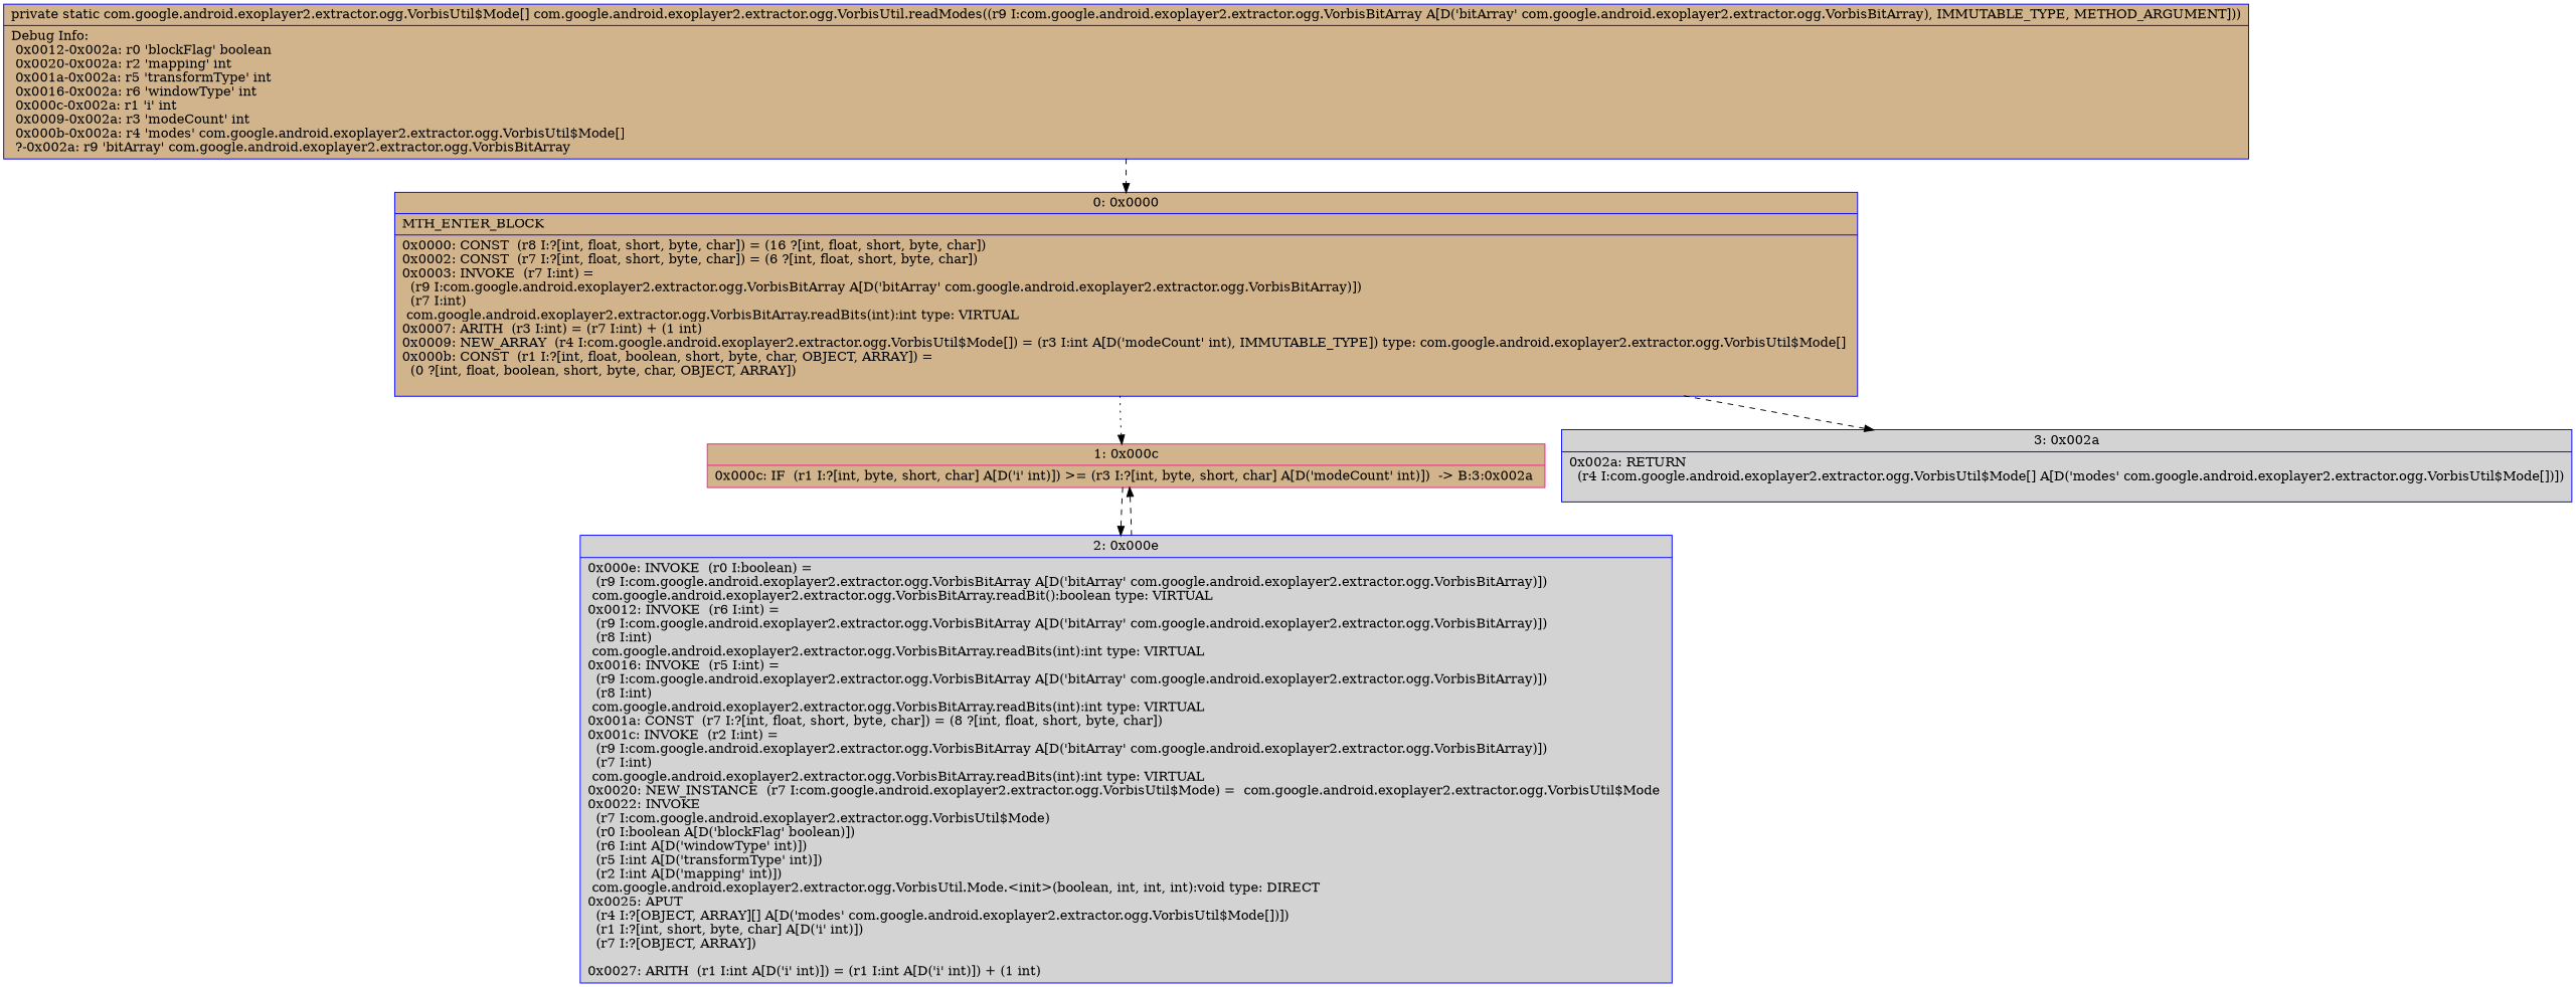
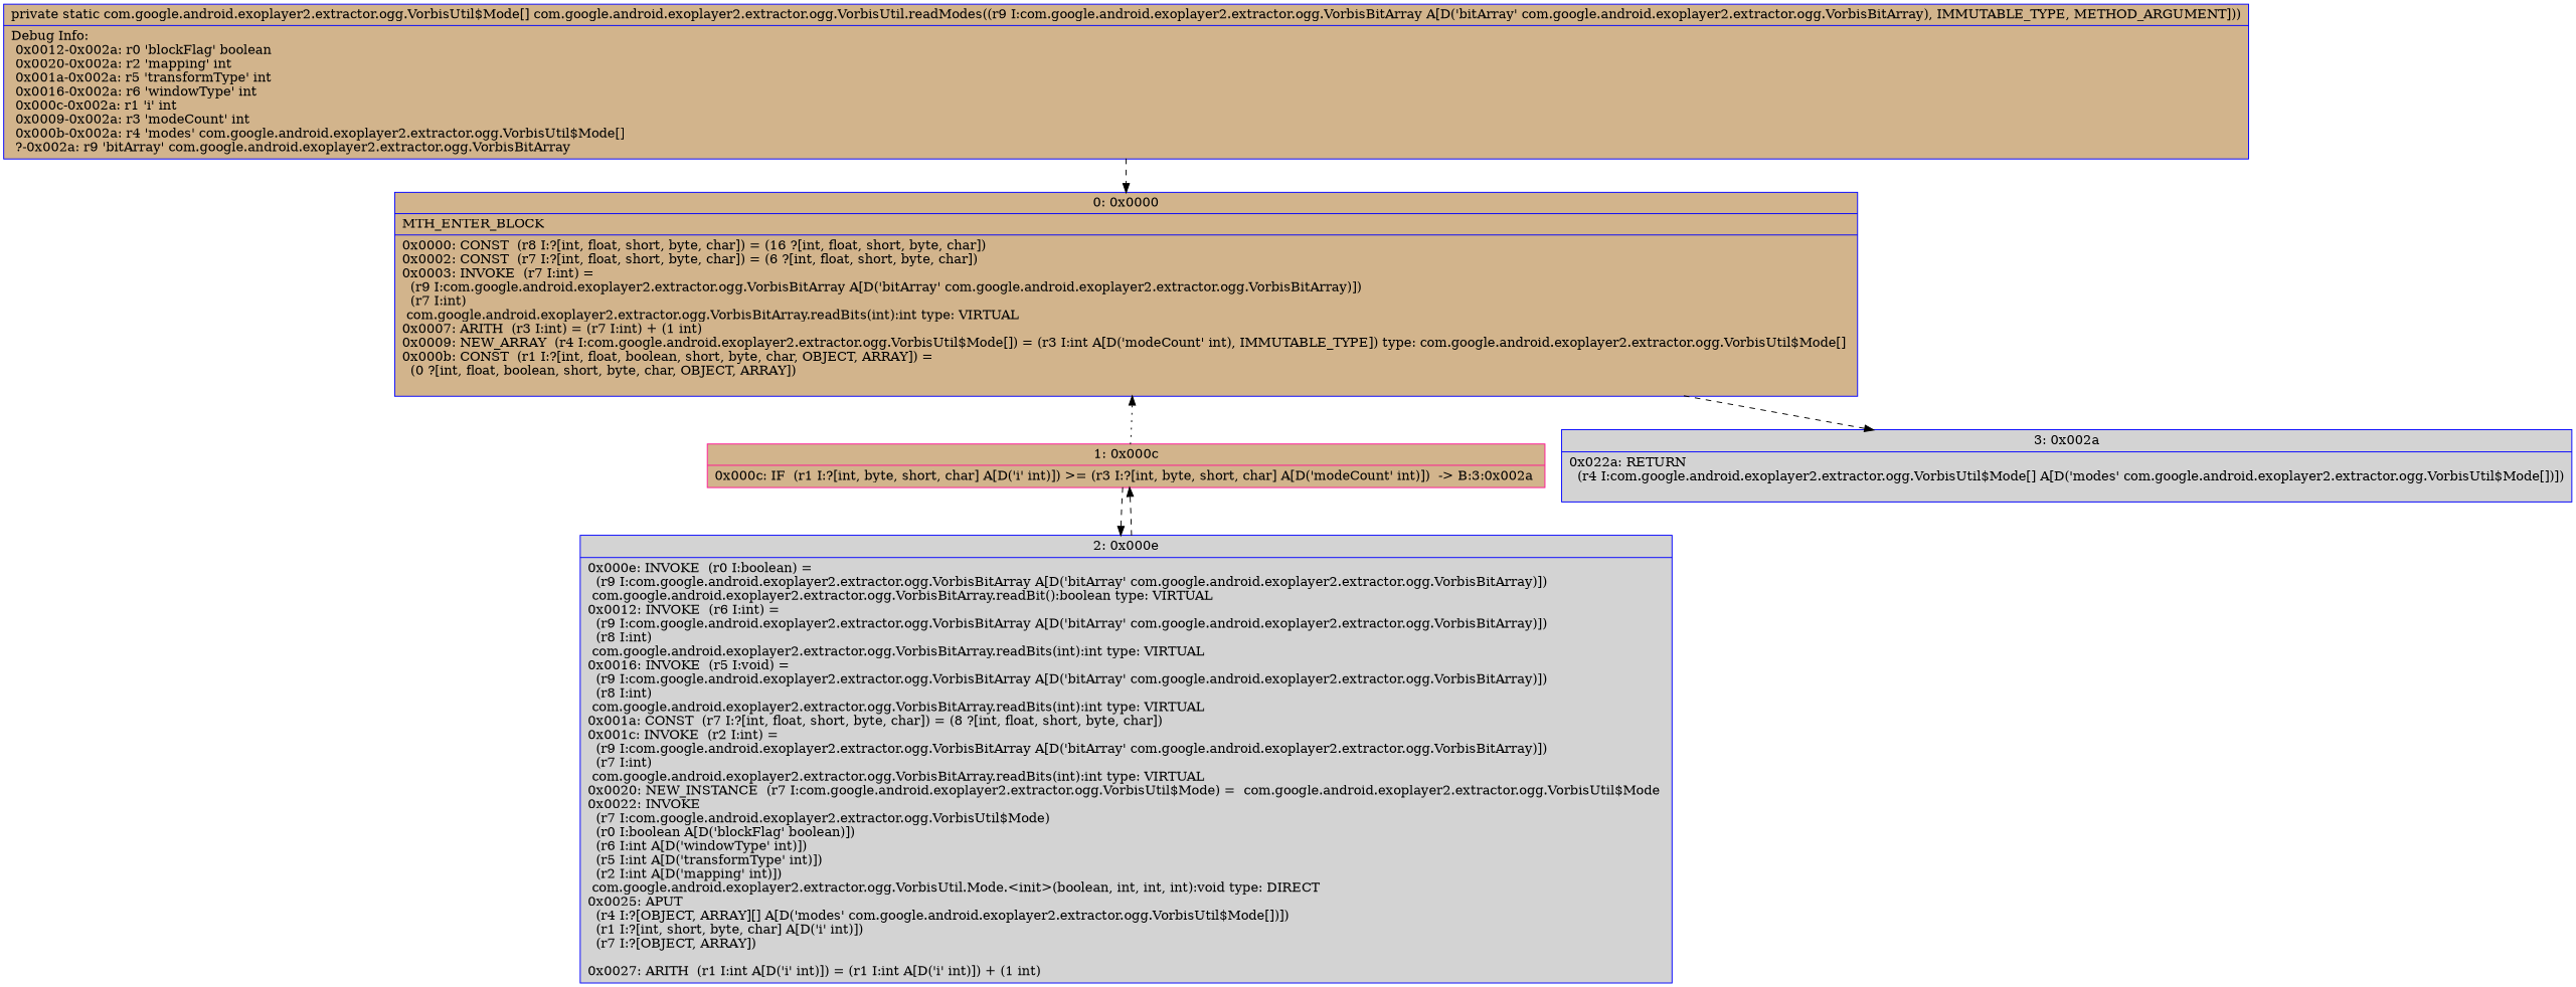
  digraph {
    node [color=blue fillcolor=tan shape=record style=filled]
    edge [style=dashed]
    n1 [label="{0\:\ 0x0000|MTH_ENTER_BLOCK\l|0x0000: CONST  (r8 I:?[int, float, short, byte, char]) = (16 ?[int, float, short, byte, char]) \l0x0002: CONST  (r7 I:?[int, float, short, byte, char]) = (6 ?[int, float, short, byte, char]) \l0x0003: INVOKE  (r7 I:int) = \l  (r9 I:com.google.android.exoplayer2.extractor.ogg.VorbisBitArray A[D('bitArray' com.google.android.exoplayer2.extractor.ogg.VorbisBitArray)])\l  (r7 I:int)\l com.google.android.exoplayer2.extractor.ogg.VorbisBitArray.readBits(int):int type: VIRTUAL \l0x0007: ARITH  (r3 I:int) = (r7 I:int) + (1 int) \l0x0009: NEW_ARRAY  (r4 I:com.google.android.exoplayer2.extractor.ogg.VorbisUtil$Mode[]) = (r3 I:int A[D('modeCount' int), IMMUTABLE_TYPE]) type: com.google.android.exoplayer2.extractor.ogg.VorbisUtil$Mode[] \l0x000b: CONST  (r1 I:?[int, float, boolean, short, byte, char, OBJECT, ARRAY]) = \l  (0 ?[int, float, boolean, short, byte, char, OBJECT, ARRAY])\l \l}"]
    n2 [color=deeppink label="{1\:\ 0x000c|0x000c: IF  (r1 I:?[int, byte, short, char] A[D('i' int)]) \>= (r3 I:?[int, byte, short, char] A[D('modeCount' int)])  \-\> B:3:0x002a \l}"]
-   n3 [fillcolor=lightgrey label="{3\:\ 0x002a|0x002a: RETURN  \l  (r4 I:com.google.android.exoplayer2.extractor.ogg.VorbisUtil$Mode[] A[D('modes' com.google.android.exoplayer2.extractor.ogg.VorbisUtil$Mode[])])\l \l}"]
-   n4 [fillcolor=lightgrey label="{2\:\ 0x000e|0x000e: INVOKE  (r0 I:boolean) = \l  (r9 I:com.google.android.exoplayer2.extractor.ogg.VorbisBitArray A[D('bitArray' com.google.android.exoplayer2.extractor.ogg.VorbisBitArray)])\l com.google.android.exoplayer2.extractor.ogg.VorbisBitArray.readBit():boolean type: VIRTUAL \l0x0012: INVOKE  (r6 I:int) = \l  (r9 I:com.google.android.exoplayer2.extractor.ogg.VorbisBitArray A[D('bitArray' com.google.android.exoplayer2.extractor.ogg.VorbisBitArray)])\l  (r8 I:int)\l com.google.android.exoplayer2.extractor.ogg.VorbisBitArray.readBits(int):int type: VIRTUAL \l0x0016: INVOKE  (r5 I:int) = \l  (r9 I:com.google.android.exoplayer2.extractor.ogg.VorbisBitArray A[D('bitArray' com.google.android.exoplayer2.extractor.ogg.VorbisBitArray)])\l  (r8 I:int)\l com.google.android.exoplayer2.extractor.ogg.VorbisBitArray.readBits(int):int type: VIRTUAL \l0x001a: CONST  (r7 I:?[int, float, short, byte, char]) = (8 ?[int, float, short, byte, char]) \l0x001c: INVOKE  (r2 I:int) = \l  (r9 I:com.google.android.exoplayer2.extractor.ogg.VorbisBitArray A[D('bitArray' com.google.android.exoplayer2.extractor.ogg.VorbisBitArray)])\l  (r7 I:int)\l com.google.android.exoplayer2.extractor.ogg.VorbisBitArray.readBits(int):int type: VIRTUAL \l0x0020: NEW_INSTANCE  (r7 I:com.google.android.exoplayer2.extractor.ogg.VorbisUtil$Mode) =  com.google.android.exoplayer2.extractor.ogg.VorbisUtil$Mode \l0x0022: INVOKE  \l  (r7 I:com.google.android.exoplayer2.extractor.ogg.VorbisUtil$Mode)\l  (r0 I:boolean A[D('blockFlag' boolean)])\l  (r6 I:int A[D('windowType' int)])\l  (r5 I:int A[D('transformType' int)])\l  (r2 I:int A[D('mapping' int)])\l com.google.android.exoplayer2.extractor.ogg.VorbisUtil.Mode.\<init\>(boolean, int, int, int):void type: DIRECT \l0x0025: APUT  \l  (r4 I:?[OBJECT, ARRAY][] A[D('modes' com.google.android.exoplayer2.extractor.ogg.VorbisUtil$Mode[])])\l  (r1 I:?[int, short, byte, char] A[D('i' int)])\l  (r7 I:?[OBJECT, ARRAY])\l \l0x0027: ARITH  (r1 I:int A[D('i' int)]) = (r1 I:int A[D('i' int)]) + (1 int) \l}"]
+   n3 [fillcolor=lightgrey label="{3\:\ 0x002a|0x022a: RETURN  \l  (r4 I:com.google.android.exoplayer2.extractor.ogg.VorbisUtil$Mode[] A[D('modes' com.google.android.exoplayer2.extractor.ogg.VorbisUtil$Mode[])])\l \l}"]
+   n4 [fillcolor=lightgrey label="{2\:\ 0x000e|0x000e: INVOKE  (r0 I:boolean) = \l  (r9 I:com.google.android.exoplayer2.extractor.ogg.VorbisBitArray A[D('bitArray' com.google.android.exoplayer2.extractor.ogg.VorbisBitArray)])\l com.google.android.exoplayer2.extractor.ogg.VorbisBitArray.readBit():boolean type: VIRTUAL \l0x0012: INVOKE  (r6 I:int) = \l  (r9 I:com.google.android.exoplayer2.extractor.ogg.VorbisBitArray A[D('bitArray' com.google.android.exoplayer2.extractor.ogg.VorbisBitArray)])\l  (r8 I:int)\l com.google.android.exoplayer2.extractor.ogg.VorbisBitArray.readBits(int):int type: VIRTUAL \l0x0016: INVOKE  (r5 I:void) = \l  (r9 I:com.google.android.exoplayer2.extractor.ogg.VorbisBitArray A[D('bitArray' com.google.android.exoplayer2.extractor.ogg.VorbisBitArray)])\l  (r8 I:int)\l com.google.android.exoplayer2.extractor.ogg.VorbisBitArray.readBits(int):int type: VIRTUAL \l0x001a: CONST  (r7 I:?[int, float, short, byte, char]) = (8 ?[int, float, short, byte, char]) \l0x001c: INVOKE  (r2 I:int) = \l  (r9 I:com.google.android.exoplayer2.extractor.ogg.VorbisBitArray A[D('bitArray' com.google.android.exoplayer2.extractor.ogg.VorbisBitArray)])\l  (r7 I:int)\l com.google.android.exoplayer2.extractor.ogg.VorbisBitArray.readBits(int):int type: VIRTUAL \l0x0020: NEW_INSTANCE  (r7 I:com.google.android.exoplayer2.extractor.ogg.VorbisUtil$Mode) =  com.google.android.exoplayer2.extractor.ogg.VorbisUtil$Mode \l0x0022: INVOKE  \l  (r7 I:com.google.android.exoplayer2.extractor.ogg.VorbisUtil$Mode)\l  (r0 I:boolean A[D('blockFlag' boolean)])\l  (r6 I:int A[D('windowType' int)])\l  (r5 I:int A[D('transformType' int)])\l  (r2 I:int A[D('mapping' int)])\l com.google.android.exoplayer2.extractor.ogg.VorbisUtil.Mode.\<init\>(boolean, int, int, int):void type: DIRECT \l0x0025: APUT  \l  (r4 I:?[OBJECT, ARRAY][] A[D('modes' com.google.android.exoplayer2.extractor.ogg.VorbisUtil$Mode[])])\l  (r1 I:?[int, short, byte, char] A[D('i' int)])\l  (r7 I:?[OBJECT, ARRAY])\l \l0x0027: ARITH  (r1 I:int A[D('i' int)]) = (r1 I:int A[D('i' int)]) + (1 int) \l}"]
    n5 [label="{private static com.google.android.exoplayer2.extractor.ogg.VorbisUtil$Mode[] com.google.android.exoplayer2.extractor.ogg.VorbisUtil.readModes((r9 I:com.google.android.exoplayer2.extractor.ogg.VorbisBitArray A[D('bitArray' com.google.android.exoplayer2.extractor.ogg.VorbisBitArray), IMMUTABLE_TYPE, METHOD_ARGUMENT]))  | Debug Info:\l  0x0012\-0x002a: r0 'blockFlag' boolean\l  0x0020\-0x002a: r2 'mapping' int\l  0x001a\-0x002a: r5 'transformType' int\l  0x0016\-0x002a: r6 'windowType' int\l  0x000c\-0x002a: r1 'i' int\l  0x0009\-0x002a: r3 'modeCount' int\l  0x000b\-0x002a: r4 'modes' com.google.android.exoplayer2.extractor.ogg.VorbisUtil$Mode[]\l  ?\-0x002a: r9 'bitArray' com.google.android.exoplayer2.extractor.ogg.VorbisBitArray\l}"]
-   n1 -> n2 [style=dotted]
+   n2 -> n1 [style=dotted]
    n1 -> n3
    n2 -> n4
    n4 -> n2
    n5 -> n1
  }
